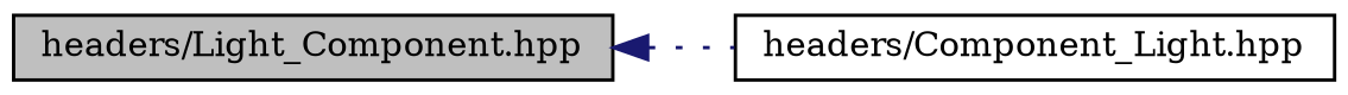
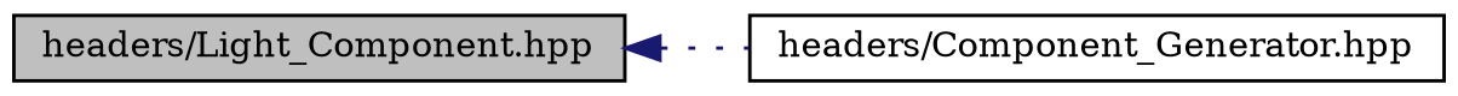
  digraph {
    rankdir=LR
    fontname="DejaVu Serif"
    node [color=black fontname="DejaVu Serif" fontsize=10 shape=record style=filled]
    n1 [fillcolor=grey75 fontcolor=black height=0.2 label="headers/Light_Component.hpp" width=0.4]
-   n2 [fillcolor=white height=0.2 label="headers/Component_Light.hpp" width=0.4]
+   n2 [fillcolor=white height=0.2 label="headers/Component_Generator.hpp" width=0.4]
    n1 -> n2 [color=midnightblue dir=back fontname="DejaVu Serif" fontsize=10 labelfontname=Helvetica labelfontsize=10 style=dotted]
  }
